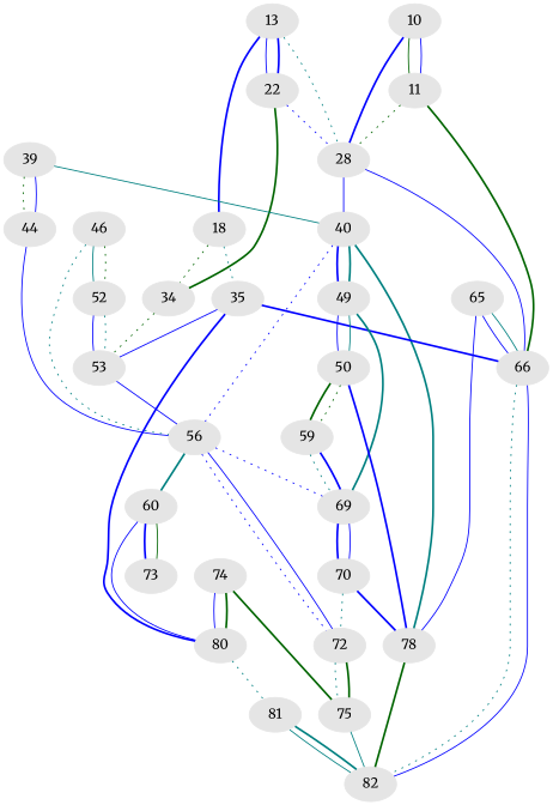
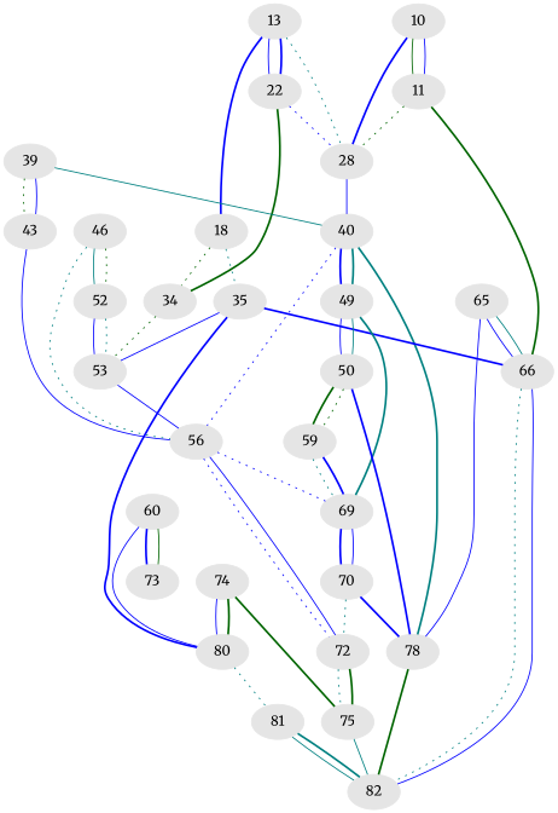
  graph {
    fontname=Merriweather
    node [color=gray90 fontname=Merriweather style=filled]
    edge [color=blue fontname=Merriweather style=solid]
    11 [super="+7"]
    10
    28 [super="+23+20+24"]
    66 [super="+5+25"]
    40 [super="+33"]
    82 [super="+77+76+79"]
    13 [super="+8+12"]
    18 [super="+14+3"]
    22 [super="+17"]
    34 [super="+26+16"]
    35 [super="+4"]
    53 [super="+36+37"]
    80 [super="+67"]
    49
    56 [super="+55"]
    78 [super="+63+71"]
    81
    39 [super="+38"]
-   44
+   44 [label=43]
    50
    69 [super="+57+58"]
    n22 [label=60 super="+60+61"]
    72
    46
    52 [super="+45"]
    59
    70
    73
    75
    65 [super="+64"]
    74
    11 -- 28 [color=darkgreen style=dotted]
    11 -- 66 [color=darkgreen style=bold]
    10 -- 11 [color=darkgreen weight=2]
    10 -- 11
    10 -- 28 [style=bold]
-   28 -- 66
    28 -- 40 [weight=3]
    66 -- 82 [color=teal style=dotted]
    66 -- 82
    40 -- 49 [style=bold]
    40 -- 49 [color=teal style=bold]
    40 -- 56 [style=dotted]
    40 -- 78 [color=teal style=bold]
    13 -- 28 [color=teal style=dotted]
    13 -- 18 [style=bold weight=2]
    13 -- 22 [weight=2]
    13 -- 22 [style=bold]
    18 -- 34 [color=darkgreen style=dotted weight=2]
    18 -- 35 [color=teal style=dotted weight=2]
    22 -- 28 [style=dotted]
    22 -- 34 [color=darkgreen style=bold]
    34 -- 53 [color=darkgreen style=dotted]
    35 -- 66 [style=bold weight=2]
    35 -- 53
    35 -- 80 [style=bold]
    53 -- 56
    80 -- 81 [color=teal style=dotted]
    49 -- 50
    49 -- 50 [color=teal]
    49 -- 69 [color=teal style=bold]
    56 -- 69 [style=dotted weight=2]
-   56 -- n22 [color=teal style=bold weight=2]
    56 -- 72 [style=dotted]
    56 -- 72
    78 -- 82 [color=darkgreen style=bold weight=2]
    81 -- 82 [color=teal weight=2]
    81 -- 82 [color=teal style=bold]
    39 -- 40 [color=teal weight=2]
    39 -- 44 [color=darkgreen style=dotted weight=2]
    39 -- 44
    44 -- 56
    50 -- 78 [style=bold]
    50 -- 59 [color=darkgreen style=bold]
    50 -- 59 [color=darkgreen style=dotted]
    69 -- 70 [style=bold]
    69 -- 70
    n22 -- 80
    n22 -- 73 [style=bold weight=2]
    n22 -- 73 [color=darkgreen]
    72 -- 75 [color=teal style=dotted]
    72 -- 75 [color=darkgreen style=bold]
    46 -- 56 [color=teal style=dotted]
    46 -- 52 [color=teal weight=2]
    46 -- 52 [color=darkgreen style=dotted]
    52 -- 53 [weight=2]
    52 -- 53 [color=teal style=dotted]
    59 -- 69 [color=teal style=dotted weight=2]
    59 -- 69 [style=bold]
    70 -- 78 [style=bold]
    70 -- 72 [color=teal style=dotted]
    75 -- 82 [color=teal]
    65 -- 66 [weight=2]
    65 -- 66 [color=teal]
    65 -- 78 [weight=2]
    74 -- 80
    74 -- 80 [color=darkgreen style=bold]
    74 -- 75 [color=darkgreen style=bold]
  }
